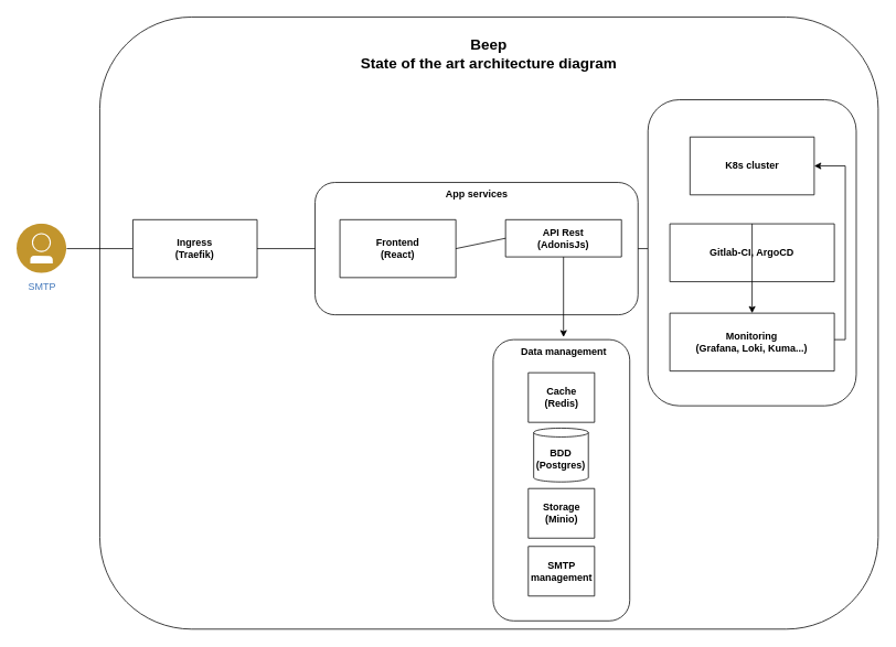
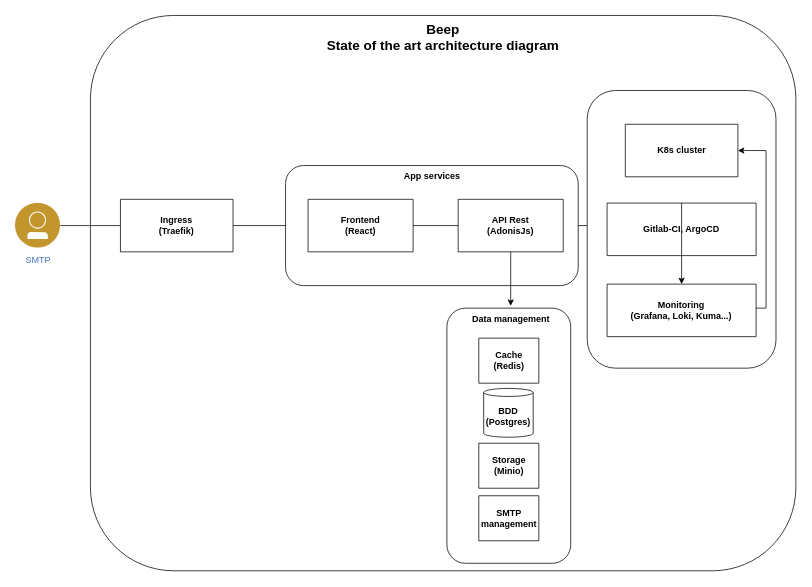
  <mxCell id="0" />
  <mxCell id="1" parent="0" />
  <mxCell id="2" value="" style="group" connectable="0" vertex="1" parent="1"><mxGeometry x="120" y="20" width="940" height="740" as="geometry" /></mxCell>
  <mxCell id="3" value="" style="rounded=1;whiteSpace=wrap;html=1;" vertex="1" parent="2"><mxGeometry width="940" height="740" as="geometry" /></mxCell>
- <mxCell id="4" value="&lt;b&gt;&lt;font style=&quot;font-size: 18px;&quot;&gt;Beep&lt;/font&gt;&lt;/b&gt;&lt;div&gt;&lt;b&gt;&lt;font style=&quot;font-size: 18px;&quot;&gt;State of the art architecture diagram&lt;/font&gt;&lt;/b&gt;&lt;/div&gt;" style="text;html=1;align=center;verticalAlign=middle;whiteSpace=wrap;rounded=0;" vertex="1" parent="2"><mxGeometry x="206.866" y="20" width="526.268" height="50" as="geometry" /></mxCell>
+ <mxCell id="4" value="&lt;b&gt;&lt;font style=&quot;font-size: 18px;&quot;&gt;Beep&lt;/font&gt;&lt;/b&gt;&lt;div&gt;&lt;b&gt;&lt;font style=&quot;font-size: 18px;&quot;&gt;State of the art architecture diagram&lt;/font&gt;&lt;/b&gt;&lt;/div&gt;" style="text;html=1;align=center;verticalAlign=middle;whiteSpace=wrap;rounded=0;" vertex="1" parent="2"><mxGeometry x="206.866" y="5" width="526.268" height="50" as="geometry" /></mxCell>
  <mxCell id="5" value="" style="endArrow=none;html=1;rounded=0;exitX=1;exitY=0.5;exitDx=0;exitDy=0;" edge="1" parent="2"><mxGeometry width="50" height="50" relative="1" as="geometry"><mxPoint x="556.056" y="280" as="sourcePoint" /><mxPoint x="661.972" y="280" as="targetPoint" /></mxGeometry></mxCell>
  <mxCell id="6" value="" style="group" connectable="0" vertex="1" parent="2"><mxGeometry x="661.972" y="100" width="251.549" height="465" as="geometry" /></mxCell>
  <mxCell id="7" value="" style="rounded=1;whiteSpace=wrap;html=1;" vertex="1" parent="6"><mxGeometry width="251.549" height="370" as="geometry" /></mxCell>
  <mxCell id="8" value="Gitlab-CI, ArgoCD" style="swimlane;whiteSpace=wrap;html=1;startSize=200;" vertex="1" parent="6"><mxGeometry x="26.479" y="150" width="198.592" height="70" as="geometry" /></mxCell>
  <mxCell id="9" value="Monitoring&lt;div&gt;(Grafana, Loki, Kuma...)&lt;/div&gt;" style="swimlane;whiteSpace=wrap;html=1;startSize=200;" vertex="1" parent="6"><mxGeometry x="26.479" y="258" width="198.592" height="70" as="geometry" /></mxCell>
  <mxCell id="10" value="K8s cluster" style="swimlane;whiteSpace=wrap;html=1;startSize=200;" vertex="1" parent="6"><mxGeometry x="50.778" y="45" width="150" height="70" as="geometry" /></mxCell>
  <mxCell id="11" style="edgeStyle=none;rounded=0;orthogonalLoop=1;jettySize=auto;html=1;exitX=0.5;exitY=0;exitDx=0;exitDy=0;" edge="1" parent="6" source="8" target="9"><mxGeometry relative="1" as="geometry" /></mxCell>
  <mxCell id="12" value="" style="endArrow=classic;html=1;rounded=0;entryX=1;entryY=0.5;entryDx=0;entryDy=0;" edge="1" parent="2" target="10"><mxGeometry width="50" height="50" relative="1" as="geometry"><mxPoint x="887.042" y="390" as="sourcePoint" /><mxPoint x="953.239" y="340" as="targetPoint" /><Array as="points"><mxPoint x="900.282" y="390" /><mxPoint x="900.282" y="180" /></Array></mxGeometry></mxCell>
  <mxCell id="13" value="" style="group" connectable="0" vertex="1" parent="1"><mxGeometry x="380" y="220" width="390" height="530" as="geometry" /></mxCell>
  <mxCell id="14" value="" style="rounded=1;whiteSpace=wrap;html=1;" vertex="1" parent="13"><mxGeometry width="390" height="160" as="geometry" /></mxCell>
  <mxCell id="15" value="&lt;b&gt;App services&lt;/b&gt;" style="text;html=1;align=center;verticalAlign=middle;resizable=0;points=[];autosize=1;strokeColor=none;fillColor=none;" vertex="1" parent="13"><mxGeometry x="145" width="100" height="30" as="geometry" /></mxCell>
  <mxCell id="16" value="" style="group" connectable="0" vertex="1" parent="13"><mxGeometry x="215" y="190" width="165" height="340" as="geometry" /></mxCell>
  <mxCell id="17" value="" style="rounded=1;whiteSpace=wrap;html=1;" vertex="1" parent="16"><mxGeometry width="165" height="340" as="geometry" /></mxCell>
  <mxCell id="18" value="Data management" style="text;html=1;align=center;verticalAlign=middle;resizable=0;points=[];autosize=1;strokeColor=none;fillColor=none;fontStyle=1" vertex="1" parent="16"><mxGeometry x="25" width="120" height="30" as="geometry" /></mxCell>
  <mxCell id="19" value="Cache&lt;div&gt;(Redis)&lt;/div&gt;" style="swimlane;whiteSpace=wrap;html=1;startSize=200;" vertex="1" parent="16"><mxGeometry x="42.5" y="40" width="80" height="60" as="geometry" /></mxCell>
  <mxCell id="20" value="Storage&lt;div&gt;(Minio)&lt;/div&gt;" style="swimlane;whiteSpace=wrap;html=1;startSize=200;" vertex="1" parent="16"><mxGeometry x="42.5" y="180" width="80" height="60" as="geometry" /></mxCell>
  <mxCell id="21" value="SMTP management" style="swimlane;whiteSpace=wrap;html=1;startSize=200;" vertex="1" parent="16"><mxGeometry x="42.5" y="250" width="80" height="60" as="geometry" /></mxCell>
  <mxCell id="22" value="&lt;b&gt;BDD (Postgres)&lt;/b&gt;" style="shape=cylinder3;whiteSpace=wrap;html=1;boundedLbl=1;backgroundOutline=1;size=5.333;" vertex="1" parent="16"><mxGeometry x="49" y="107" width="66" height="65" as="geometry" /></mxCell>
  <mxCell id="23" value="Frontend&lt;div&gt;(React)&lt;/div&gt;" style="swimlane;whiteSpace=wrap;html=1;startSize=200;" vertex="1" parent="13"><mxGeometry x="30" y="45" width="140" height="70" as="geometry" /></mxCell>
- <mxCell id="24" value="API Rest&lt;div&gt;(AdonisJs)&lt;/div&gt;" style="swimlane;whiteSpace=wrap;html=1;startSize=200;" vertex="1" parent="13"><mxGeometry x="230" y="45" width="140" height="45" as="geometry" /></mxCell>
+ <mxCell id="24" value="API Rest&lt;div&gt;(AdonisJs)&lt;/div&gt;" style="swimlane;whiteSpace=wrap;html=1;startSize=200;" vertex="1" parent="13"><mxGeometry x="230" y="45" width="140" height="70" as="geometry" /></mxCell>
  <mxCell id="25" value="" style="endArrow=none;html=1;rounded=0;entryX=0;entryY=0.5;entryDx=0;entryDy=0;exitX=1;exitY=0.5;exitDx=0;exitDy=0;" edge="1" parent="13" source="23" target="24"><mxGeometry width="50" height="50" relative="1" as="geometry"><mxPoint x="178" y="80" as="sourcePoint" /><mxPoint x="188" y="80" as="targetPoint" /></mxGeometry></mxCell>
  <mxCell id="26" value="" style="endArrow=classic;html=1;rounded=0;exitX=0.5;exitY=1;exitDx=0;exitDy=0;entryX=0.5;entryY=-0.1;entryDx=0;entryDy=0;entryPerimeter=0;endFill=1;" edge="1" parent="13" source="24" target="18"><mxGeometry width="50" height="50" relative="1" as="geometry"><mxPoint x="550" y="130" as="sourcePoint" /><mxPoint x="600" y="80" as="targetPoint" /></mxGeometry></mxCell>
  <mxCell id="27" value="&lt;div&gt;&lt;span style=&quot;background-color: light-dark(rgb(255, 255, 255), rgb(18, 18, 18)); color: light-dark(rgb(66, 119, 187), rgb(101, 146, 205));&quot;&gt;SMTP&lt;/span&gt;&lt;/div&gt;" style="aspect=fixed;perimeter=ellipsePerimeter;html=1;align=center;shadow=0;dashed=0;image;image=img/lib/ibm/users/user.svg;strokeColor=#FF0000;fillColor=#FFFF66;gradientColor=none;fontColor=#4277BB;labelBackgroundColor=#ffffff;fontSize=12;spacingTop=3;" vertex="1" parent="1"><mxGeometry x="20" y="270" width="60" height="60" as="geometry" /></mxCell>
  <mxCell id="28" value="" style="endArrow=none;html=1;rounded=0;" edge="1" parent="1"><mxGeometry width="50" height="50" relative="1" as="geometry"><mxPoint x="80" y="300" as="sourcePoint" /><mxPoint x="160" y="300" as="targetPoint" /></mxGeometry></mxCell>
  <mxCell id="29" value="Ingress&lt;div&gt;(Traefik)&lt;/div&gt;" style="swimlane;whiteSpace=wrap;html=1;startSize=200;" vertex="1" parent="1"><mxGeometry x="160" y="265" width="150" height="70" as="geometry" /></mxCell>
  <mxCell id="30" value="" style="endArrow=none;html=1;rounded=0;exitX=1;exitY=0.5;exitDx=0;exitDy=0;entryX=0;entryY=0.5;entryDx=0;entryDy=0;" edge="1" parent="1" source="29" target="14"><mxGeometry width="50" height="50" relative="1" as="geometry"><mxPoint x="690" y="430" as="sourcePoint" /><mxPoint x="740" y="380" as="targetPoint" /></mxGeometry></mxCell>
